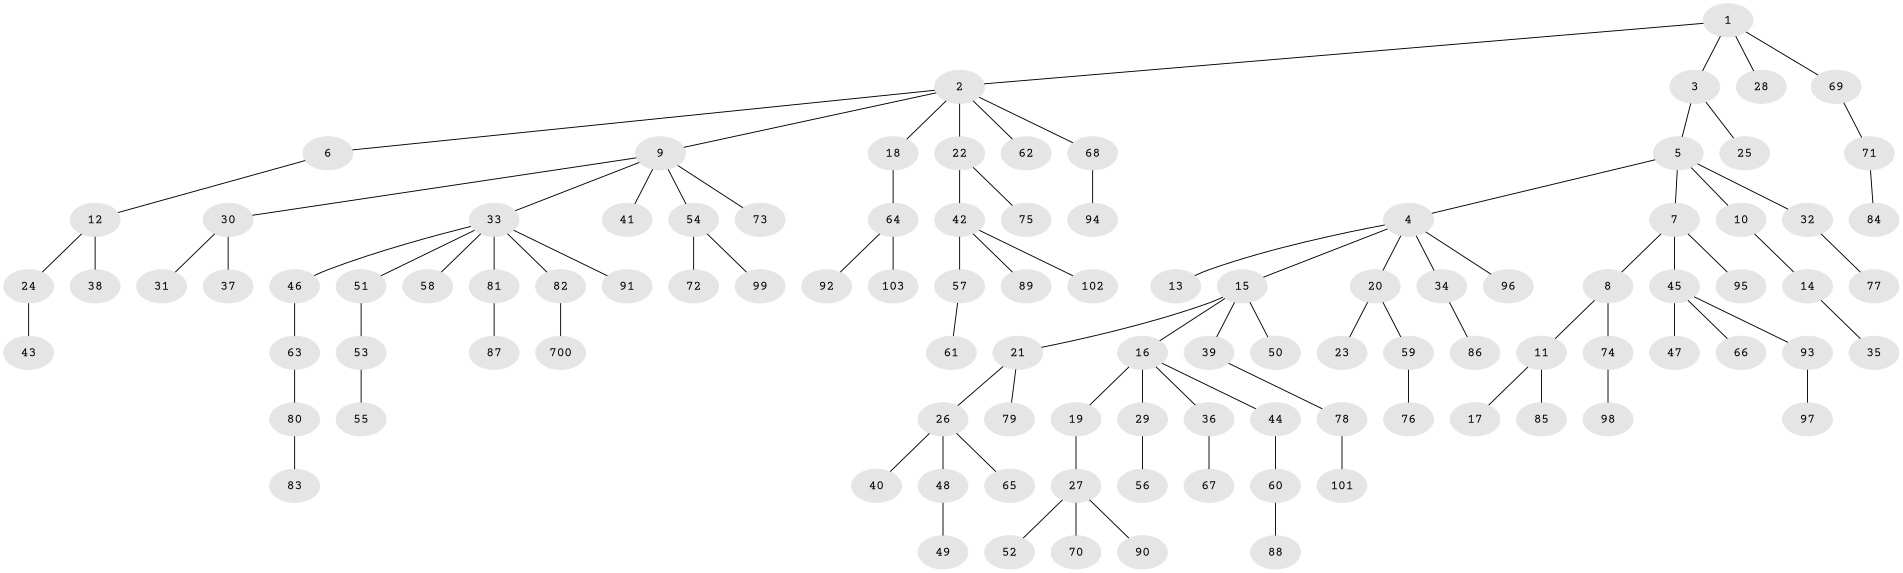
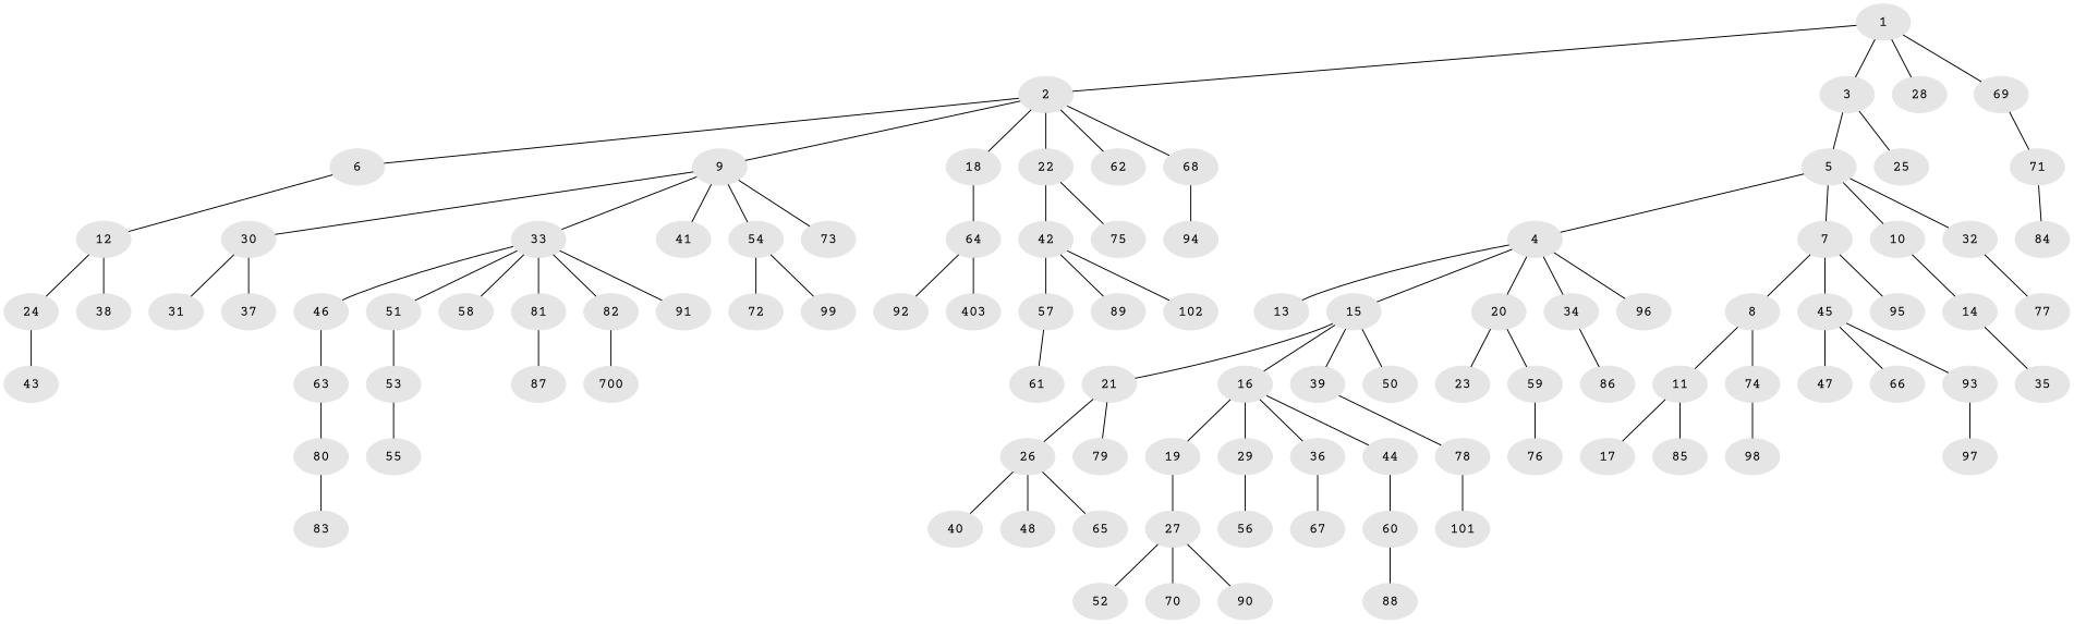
  graph {
    fontname="Courier Prime"
    node [color=gray90 fontname="Courier Prime" style=filled]
    edge [fontname="Courier Prime"]
    1
    2
    3
    28
    69
    6
    9
    18
    22
    62
    68
    5
    25
    71
    12
    30
    33
    41
    54
    73
    64
    42
    75
    94
    4
    13
    15
    20
    34
    96
    7
    10
    32
    21
    16
    39
    50
    23
    59
    86
    8
    45
    95
    14
    77
    24
    38
    11
    74
    47
    66
    93
    17
    85
    98
    31
    37
    46
    51
    58
    81
    82
    91
    72
    99
    35
    43
    26
    79
    19
    29
    36
    44
    78
    27
    56
    67
    60
    92
-   103
+   103 [label=403]
    52
    70
    90
    76
    40
    48
    65
    57
    89
    102
-   49
    63
    53
    87
    n95 [label=700]
    101
    61
    88
    97
    80
    55
    83
    84
    1 -- 2
    1 -- 3
    1 -- 28
    1 -- 69
    2 -- 6
    2 -- 9
    2 -- 18
    2 -- 22
    2 -- 62
    2 -- 68
    3 -- 5
    3 -- 25
    69 -- 71
    6 -- 12
    9 -- 30
    9 -- 33
    9 -- 41
    9 -- 54
    9 -- 73
    18 -- 64
    22 -- 42
    22 -- 75
    68 -- 94
    5 -- 4
    5 -- 7
    5 -- 10
    5 -- 32
    71 -- 84
    12 -- 24
    12 -- 38
    30 -- 31
    30 -- 37
    33 -- 46
    33 -- 51
    33 -- 58
    33 -- 81
    33 -- 82
    33 -- 91
    54 -- 72
    54 -- 99
    64 -- 92
    64 -- 103
    42 -- 57
    42 -- 89
    42 -- 102
    4 -- 13
    4 -- 15
    4 -- 20
    4 -- 34
    4 -- 96
    15 -- 21
    15 -- 16
    15 -- 39
    15 -- 50
    20 -- 23
    20 -- 59
    34 -- 86
    7 -- 8
    7 -- 45
    7 -- 95
    10 -- 14
    32 -- 77
    21 -- 26
    21 -- 79
    16 -- 19
    16 -- 29
    16 -- 36
    16 -- 44
    39 -- 78
    59 -- 76
    8 -- 11
    8 -- 74
    45 -- 47
    45 -- 66
    45 -- 93
    14 -- 35
    24 -- 43
    11 -- 17
    11 -- 85
    74 -- 98
    93 -- 97
    46 -- 63
    51 -- 53
    81 -- 87
    82 -- n95
    26 -- 40
    26 -- 48
    26 -- 65
    19 -- 27
    29 -- 56
    36 -- 67
    44 -- 60
    78 -- 101
    27 -- 52
    27 -- 70
    27 -- 90
    60 -- 88
-   48 -- 49
    57 -- 61
    63 -- 80
    53 -- 55
    80 -- 83
  }
